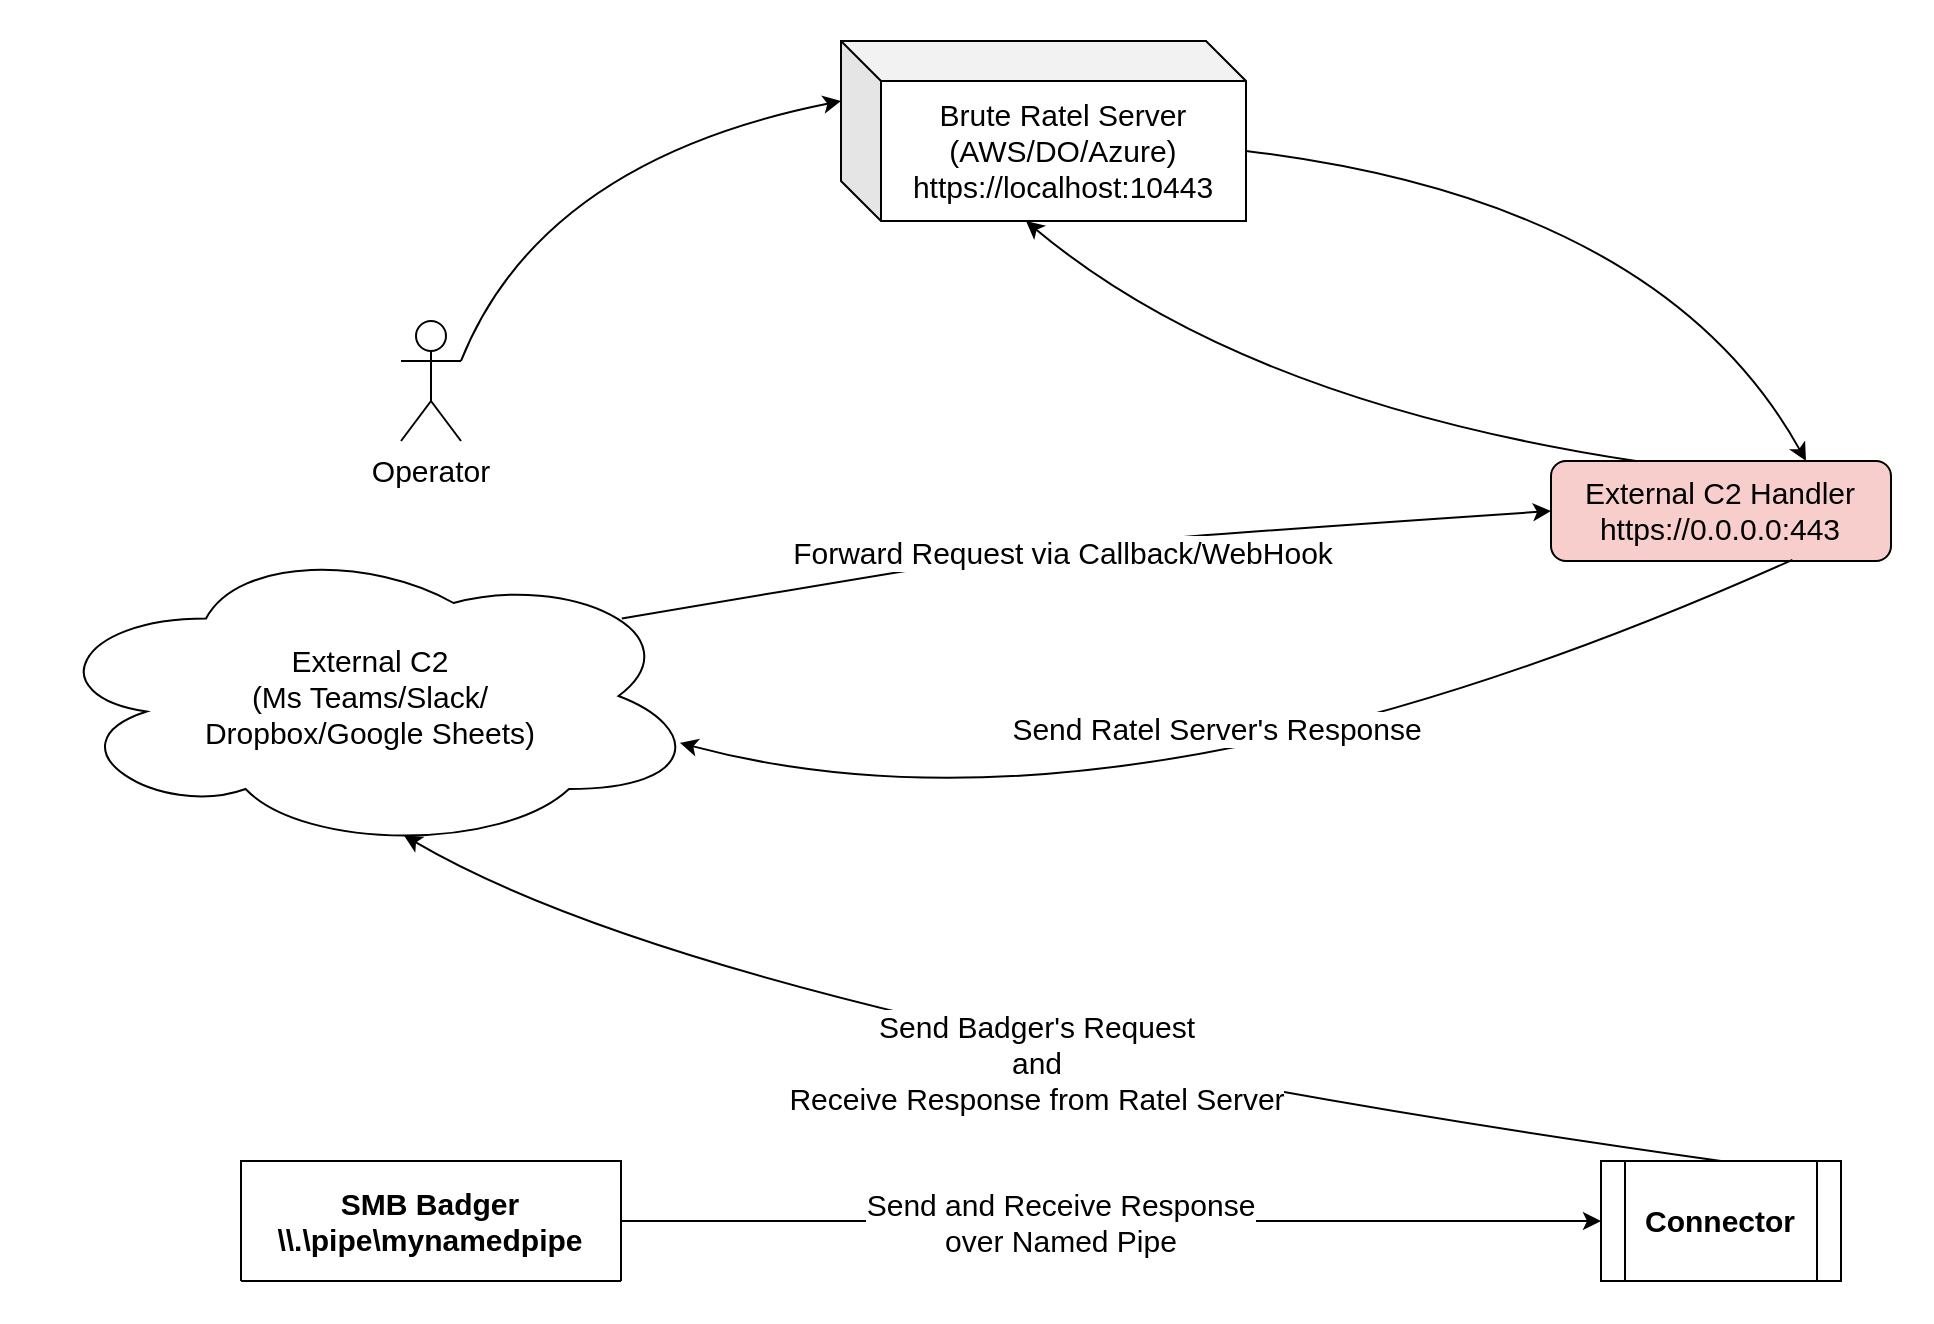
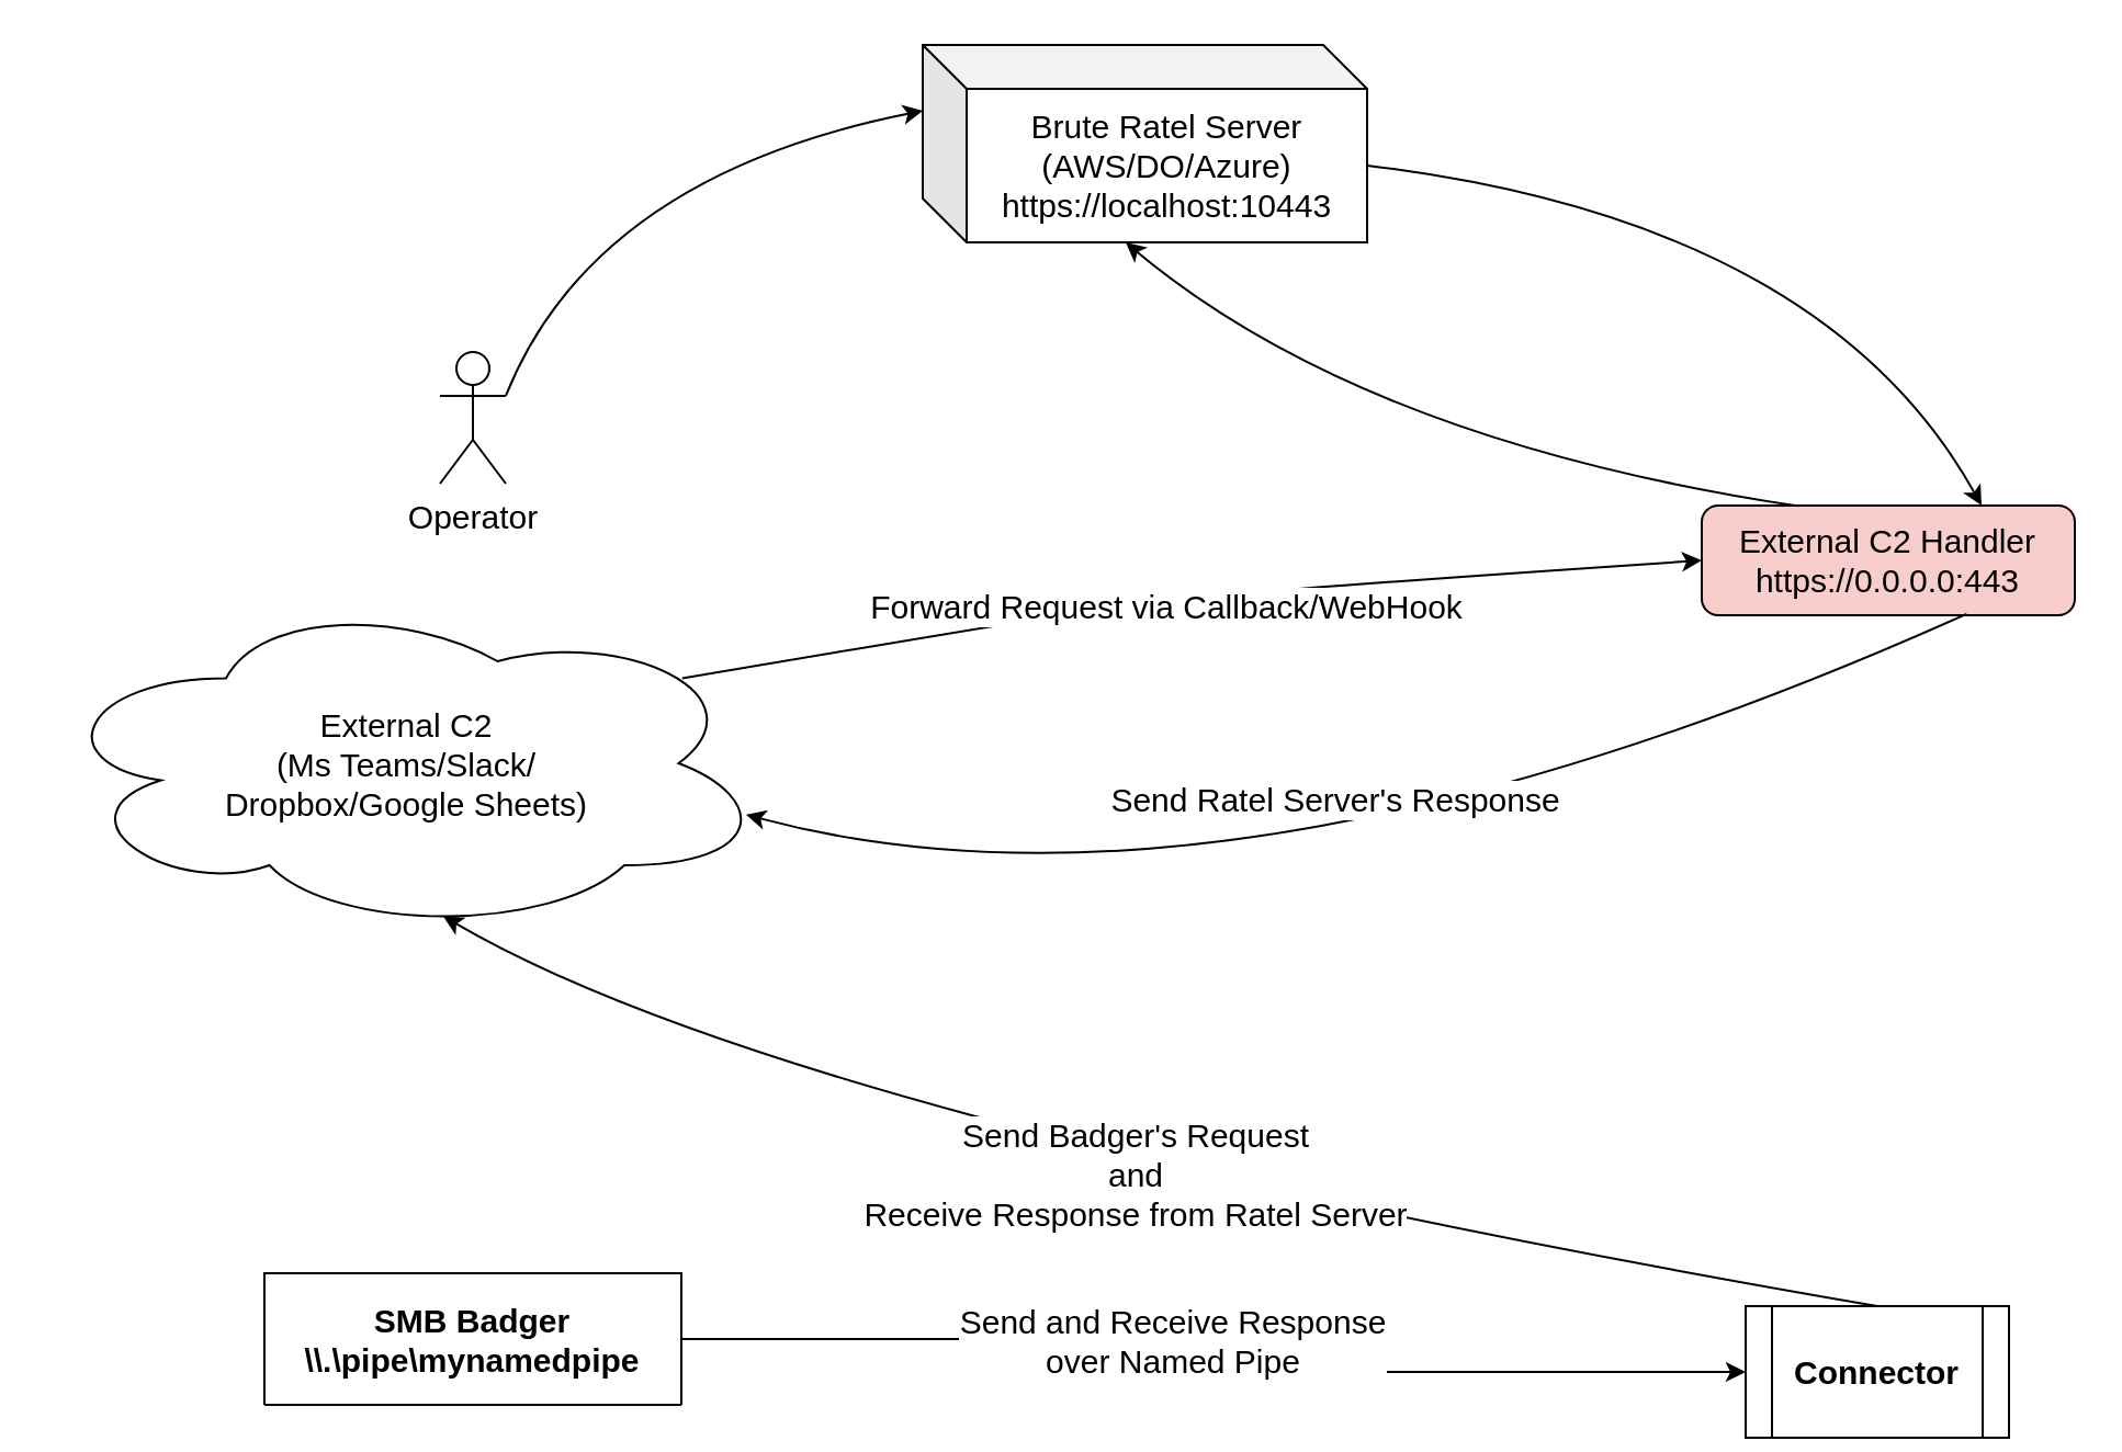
  <mxCell id="0" />
  <mxCell id="1" parent="0" />
  <mxCell id="2" value="&lt;font style=&quot;font-size: 15px;&quot;&gt;External C2&lt;br&gt;(Ms Teams/Slack/&lt;br&gt;Dropbox/Google Sheets)&lt;br&gt;&lt;/font&gt;" style="ellipse;shape=cloud;whiteSpace=wrap;html=1;fontSize=10;" parent="1" vertex="1"><mxGeometry x="20" width="330" height="155" as="geometry" y="270" /></mxCell>
  <mxCell id="3" value="&lt;font style=&quot;font-size: 15px;&quot;&gt;Operator&lt;/font&gt;" style="shape=umlActor;verticalLabelPosition=bottom;verticalAlign=top;html=1;outlineConnect=0;" parent="1" vertex="1"><mxGeometry x="200" y="160" width="30" height="60" as="geometry" /></mxCell>
  <mxCell id="4" value="&lt;font style=&quot;font-size: 15px;&quot;&gt;Brute Ratel Server&lt;br&gt;(AWS/DO/Azure)&lt;br&gt;https://localhost:10443&lt;br&gt;&lt;/font&gt;" style="shape=cube;whiteSpace=wrap;html=1;boundedLbl=1;backgroundOutline=1;darkOpacity=0.05;darkOpacity2=0.1;" parent="1" vertex="1"><mxGeometry x="420" y="20" width="202.5" height="90" as="geometry" /></mxCell>
  <mxCell id="5" value="" style="curved=1;endArrow=classic;html=1;exitX=1;exitY=0.333;exitDx=0;exitDy=0;exitPerimeter=0;entryX=0;entryY=0;entryDx=0;entryDy=30;entryPerimeter=0;" parent="1" source="3" target="4" edge="1"><mxGeometry width="50" height="50" relative="1" as="geometry"><mxPoint x="850" y="990" as="sourcePoint" /><mxPoint x="900" y="940" as="targetPoint" /><Array as="points"><mxPoint x="270" y="80" /></Array></mxGeometry></mxCell>
  <mxCell id="6" value="External C2 Handler&lt;br&gt;https://0.0.0.0:443" style="rounded=1;whiteSpace=wrap;html=1;fontSize=15;fillColor=#f8cecc;" vertex="1" parent="1"><mxGeometry x="775" y="230" width="170" height="50" as="geometry" /></mxCell>
  <mxCell id="7" value="" style="curved=1;endArrow=classic;html=1;exitX=0.25;exitY=0;exitDx=0;exitDy=0;entryX=0;entryY=0;entryDx=92.5;entryDy=90;entryPerimeter=0;" edge="1" parent="1" source="6" target="4"><mxGeometry width="50" height="50" relative="1" as="geometry"><mxPoint x="560" y="300" as="sourcePoint" /><mxPoint x="687.5" y="210" as="targetPoint" /><Array as="points"><mxPoint x="620" y="200" /></Array></mxGeometry></mxCell>
  <mxCell id="8" value="" style="curved=1;endArrow=classic;html=1;exitX=0;exitY=0;exitDx=202.5;exitDy=55;exitPerimeter=0;entryX=0.75;entryY=0;entryDx=0;entryDy=0;" edge="1" parent="1" source="4" target="6"><mxGeometry width="50" height="50" relative="1" as="geometry"><mxPoint x="360" y="350" as="sourcePoint" /><mxPoint x="480" y="310" as="targetPoint" /><Array as="points"><mxPoint x="830" y="100" /></Array></mxGeometry></mxCell>
  <mxCell id="9" value="" style="edgeStyle=orthogonalEdgeStyle;rounded=0;orthogonalLoop=1;jettySize=auto;html=1;fontSize=15;" edge="1" parent="1" source="11" target="12"><mxGeometry relative="1" as="geometry" /></mxCell>
  <mxCell id="10" value="Send and Receive Response&lt;br&gt;over Named Pipe" style="edgeLabel;html=1;align=center;verticalAlign=middle;resizable=0;points=[];fontSize=15;" vertex="1" connectable="0" parent="9"><mxGeometry x="-0.213" relative="1" as="geometry"><mxPoint x="26" as="offset" /></mxGeometry></mxCell>
  <mxCell id="11" value="SMB Badger&#10;\\.\pipe\mynamedpipe" style="swimlane;fontSize=15;startSize=60;" vertex="1" parent="1"><mxGeometry x="120" y="580" width="190" height="60" as="geometry" /></mxCell>
- <mxCell id="12" value="Connector" style="shape=process;whiteSpace=wrap;html=1;backgroundOutline=1;fontSize=15;fontStyle=1;startSize=40;" vertex="1" parent="1"><mxGeometry x="800" y="580" width="120" height="60" as="geometry" /></mxCell>
+ <mxCell id="12" value="Connector" style="shape=process;whiteSpace=wrap;html=1;backgroundOutline=1;fontSize=15;fontStyle=1;startSize=40;" vertex="1" parent="1"><mxGeometry x="795" y="595" width="120" height="60" as="geometry" /></mxCell>
  <mxCell id="13" value="" style="curved=1;endArrow=classic;html=1;rounded=0;fontSize=15;exitX=0.5;exitY=0;exitDx=0;exitDy=0;entryX=0.55;entryY=0.95;entryDx=0;entryDy=0;entryPerimeter=0;" edge="1" parent="1" source="12" target="2"><mxGeometry width="50" height="50" relative="1" as="geometry"><mxPoint x="510" y="440" as="sourcePoint" /><mxPoint x="560" y="390" as="targetPoint" /><Array as="points"><mxPoint x="360" y="510" /></Array></mxGeometry></mxCell>
  <mxCell id="14" value="&lt;font style=&quot;font-size: 15px;&quot;&gt;Send Badger's Request&lt;br&gt;and&lt;br&gt;Receive Response from Ratel Server&lt;/font&gt;" style="edgeLabel;html=1;align=center;verticalAlign=middle;resizable=0;points=[];fontSize=15;" vertex="1" connectable="0" parent="13"><mxGeometry x="0.004" y="-2" relative="1" as="geometry"><mxPoint as="offset" /></mxGeometry></mxCell>
  <mxCell id="15" value="" style="curved=1;endArrow=classic;html=1;rounded=0;fontSize=15;exitX=0.71;exitY=0.988;exitDx=0;exitDy=0;exitPerimeter=0;entryX=0.968;entryY=0.651;entryDx=0;entryDy=0;entryPerimeter=0;" edge="1" parent="1" source="6" target="2"><mxGeometry width="50" height="50" relative="1" as="geometry"><mxPoint x="510" y="430" as="sourcePoint" /><mxPoint x="560" y="380" as="targetPoint" /><Array as="points"><mxPoint x="560" y="430" /></Array></mxGeometry></mxCell>
  <mxCell id="16" value="Send Ratel Server's Response" style="edgeLabel;html=1;align=center;verticalAlign=middle;resizable=0;points=[];fontSize=15;" vertex="1" connectable="0" parent="15"><mxGeometry x="-0.005" y="-41" relative="1" as="geometry"><mxPoint as="offset" /></mxGeometry></mxCell>
  <mxCell id="17" value="" style="curved=1;endArrow=classic;html=1;rounded=0;fontSize=15;exitX=0.88;exitY=0.25;exitDx=0;exitDy=0;exitPerimeter=0;entryX=0;entryY=0.5;entryDx=0;entryDy=0;" edge="1" parent="1" source="2" target="6"><mxGeometry width="50" height="50" relative="1" as="geometry"><mxPoint x="510" y="410" as="sourcePoint" /><mxPoint x="560" y="360" as="targetPoint" /><Array as="points"><mxPoint x="480" y="280" /><mxPoint x="550" y="270" /></Array></mxGeometry></mxCell>
  <mxCell id="18" value="Forward Request via Callback/WebHook" style="edgeLabel;html=1;align=center;verticalAlign=middle;resizable=0;points=[];fontSize=15;" vertex="1" connectable="0" parent="17"><mxGeometry x="-0.049" y="-3" relative="1" as="geometry"><mxPoint as="offset" /></mxGeometry></mxCell>
